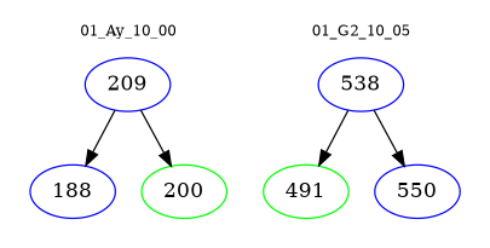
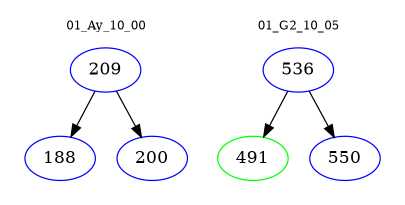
  digraph {
    node [color=blue]
    edge [color=black]
    n1 [label=209]
    n2 [label=188]
-   n3 [color=green label=200]
-   n4 [label=538]
+   n3 [label=200]
+   n4 [label=536]
    n5 [color=green label=491]
    n6 [label=550]
    subgraph cluster_1 {
      color=white
      fontsize=10
      label="01_Ay_10_00"
      n1
      n2
      n3
    }
    subgraph cluster_2 {
      color=white
      fontsize=10
      label="01_G2_10_05"
      n4
      n5
      n6
    }
    n1 -> n2
    n1 -> n3
    n4 -> n5
    n4 -> n6
  }
